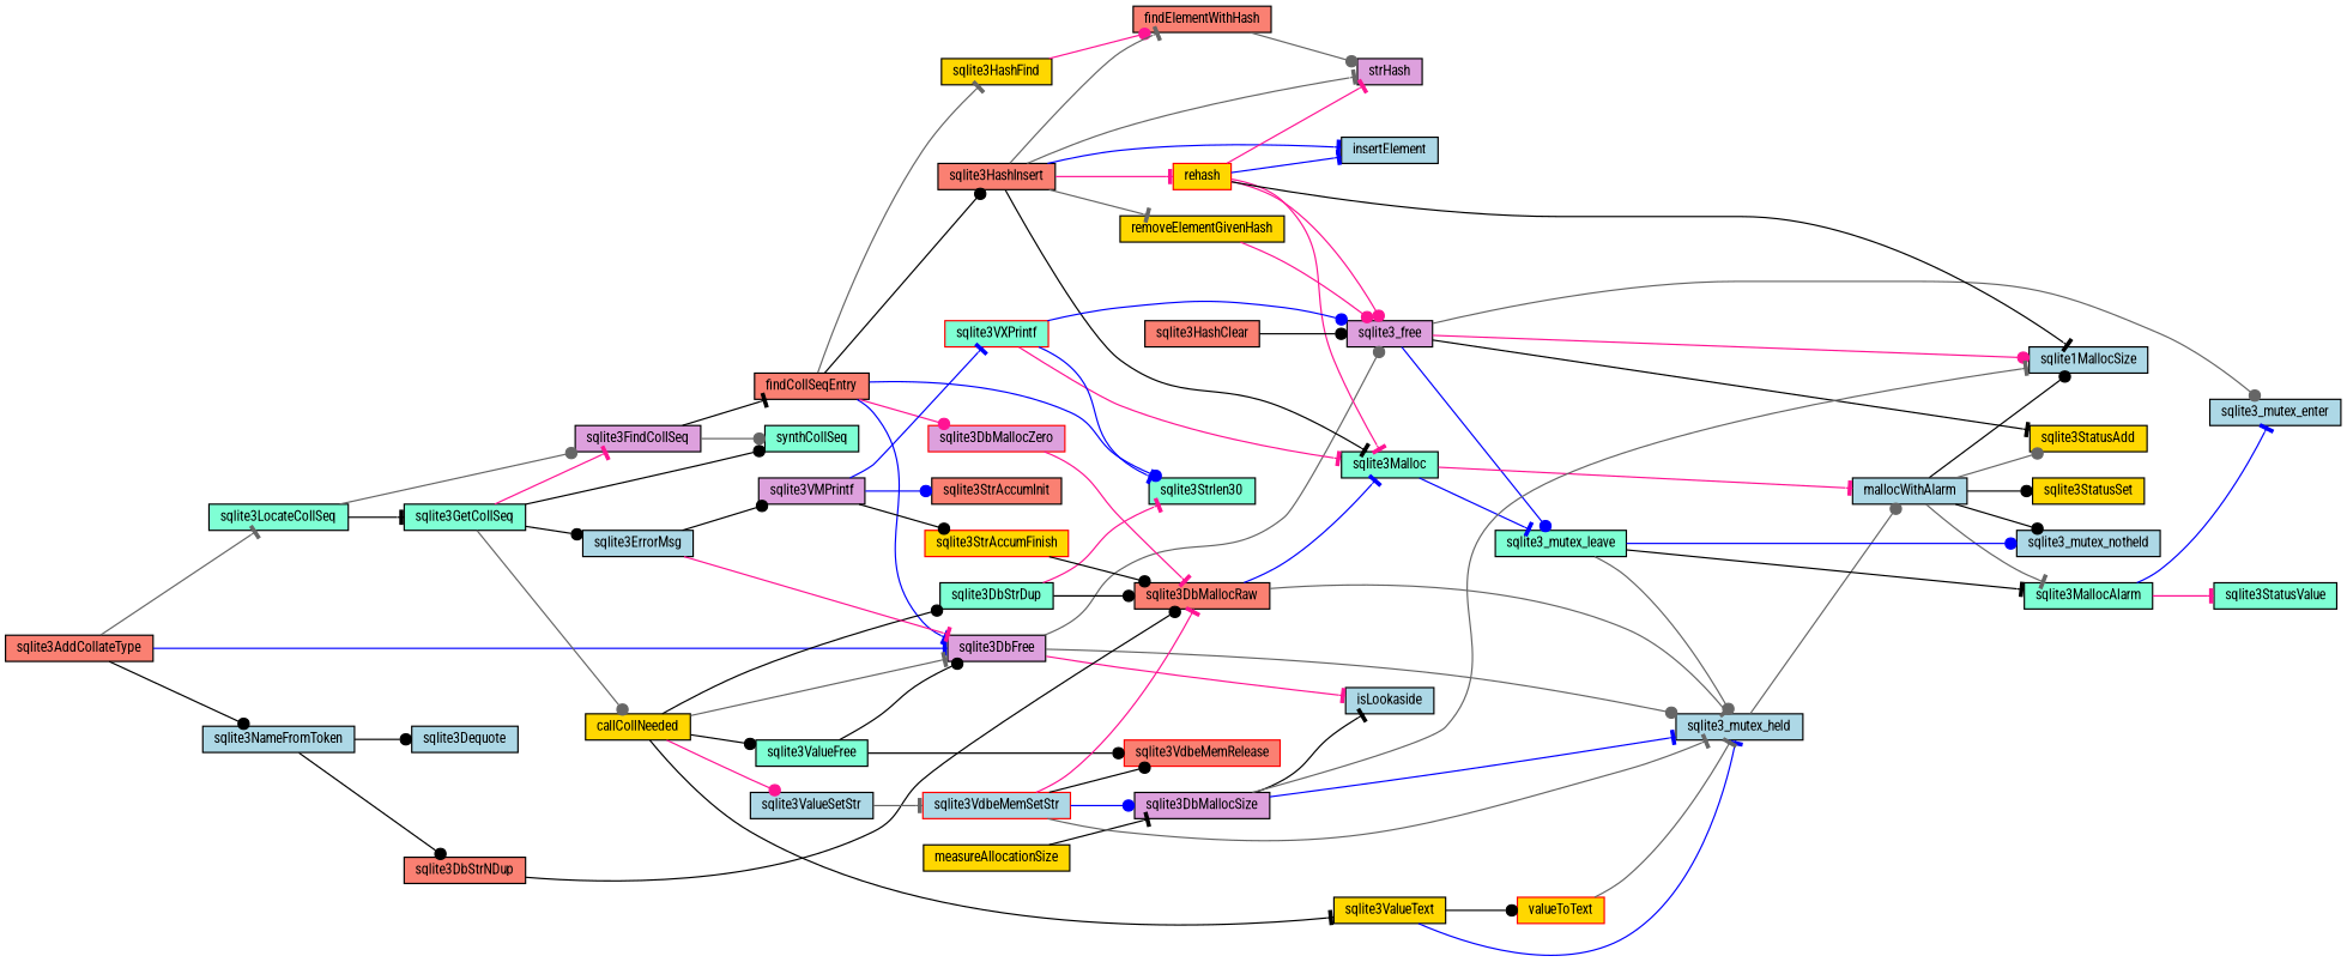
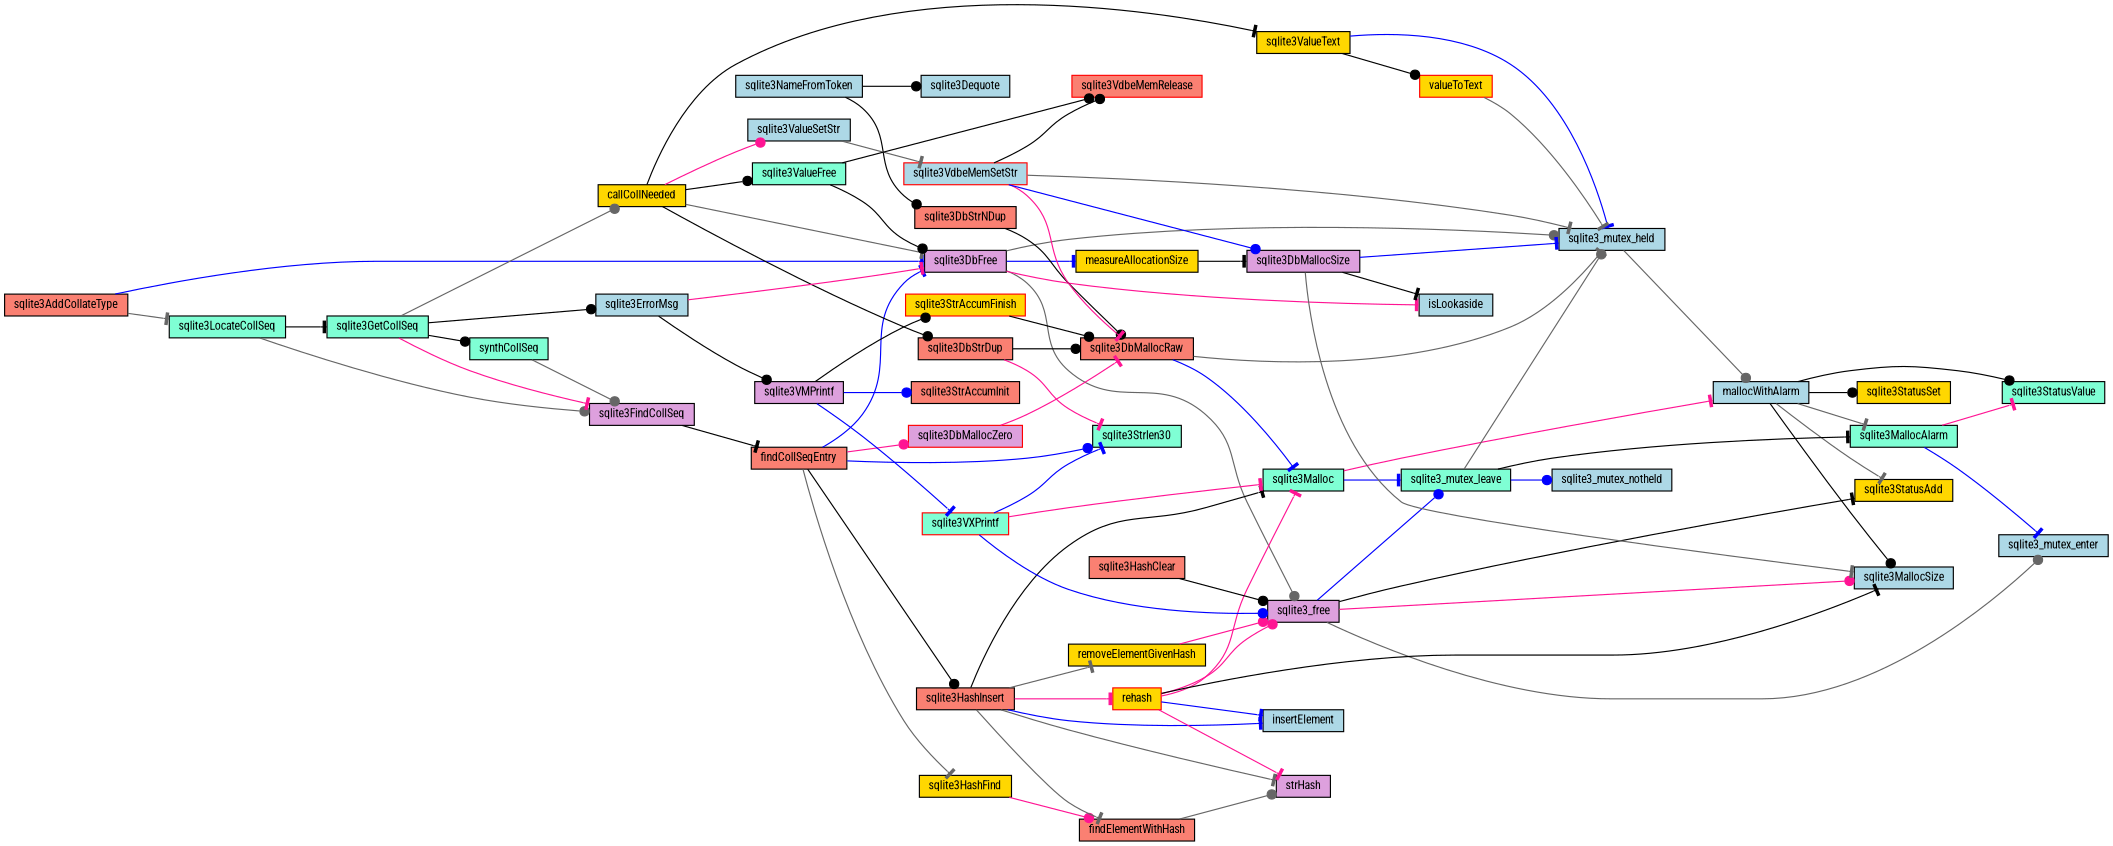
  digraph {
    fontname="Roboto Condensed"
    rankdir=LR
    node [color=black fillcolor=lightblue fontname="Roboto Condensed" fontsize=10 shape=record style=filled]
    edge [arrowhead=tee color=black fontname="Roboto Condensed" fontsize=10 labelfontname=FreeSans labelfontsize=10 style=solid]
    n1 [fillcolor=salmon fontcolor=black height=0.2 label=sqlite3AddCollateType width=0.4]
    n2 [height=0.2 label=sqlite3NameFromToken width=0.4]
    n3 [fillcolor=aquamarine height=0.2 label=sqlite3LocateCollSeq width=0.4]
    n4 [fillcolor=plum height=0.2 label=sqlite3DbFree width=0.4]
    n5 [fillcolor=salmon height=0.2 label=sqlite3DbStrNDup width=0.4]
    n6 [height=0.2 label=sqlite3Dequote width=0.4]
    n7 [fillcolor=plum height=0.2 label=sqlite3FindCollSeq width=0.4]
    n8 [fillcolor=aquamarine height=0.2 label=sqlite3GetCollSeq width=0.4]
    n9 [height=0.2 label=sqlite3_mutex_held width=0.4]
    n10 [fillcolor=plum height=0.2 label=sqlite3_free width=0.4]
    n11 [fillcolor=gold height=0.2 label=measureAllocationSize width=0.4]
    n12 [height=0.2 label=isLookaside width=0.4]
    n13 [fillcolor=salmon height=0.2 label=sqlite3DbMallocRaw width=0.4]
    n14 [fillcolor=aquamarine height=0.2 label=sqlite3Malloc width=0.4]
    n15 [height=0.2 label=mallocWithAlarm width=0.4]
    n16 [fillcolor=aquamarine height=0.2 label=sqlite3_mutex_leave width=0.4]
    n17 [height=0.2 label=sqlite3_mutex_enter width=0.4]
    n18 [fillcolor=gold height=0.2 label=sqlite3StatusSet width=0.4]
    n19 [fillcolor=aquamarine height=0.2 label=sqlite3StatusValue width=0.4]
    n20 [fillcolor=aquamarine height=0.2 label=sqlite3MallocAlarm width=0.4]
-   n21 [height=0.2 label=sqlite1MallocSize width=0.4]
+   n21 [height=0.2 label=sqlite3MallocSize width=0.4]
    n22 [fillcolor=gold height=0.2 label=sqlite3StatusAdd width=0.4]
    n23 [height=0.2 label=sqlite3_mutex_notheld width=0.4]
    n24 [fillcolor=salmon height=0.2 label=findCollSeqEntry width=0.4]
    n25 [fillcolor=gold height=0.2 label=callCollNeeded width=0.4]
    n26 [fillcolor=aquamarine height=0.2 label=synthCollSeq width=0.4]
    n27 [height=0.2 label=sqlite3ErrorMsg width=0.4]
    n28 [fillcolor=gold height=0.2 label=sqlite3HashFind width=0.4]
    n29 [fillcolor=aquamarine height=0.2 label=sqlite3Strlen30 width=0.4]
    n30 [color=red fillcolor=plum height=0.2 label=sqlite3DbMallocZero width=0.4]
    n31 [fillcolor=salmon height=0.2 label=sqlite3HashInsert width=0.4]
    n32 [fillcolor=salmon height=0.2 label=findElementWithHash width=0.4]
    n33 [fillcolor=plum height=0.2 label=strHash width=0.4]
    n34 [fillcolor=gold height=0.2 label=removeElementGivenHash width=0.4]
    n35 [color=red fillcolor=gold height=0.2 label=rehash width=0.4]
    n36 [height=0.2 label=insertElement width=0.4]
    n37 [fillcolor=salmon height=0.2 label=sqlite3HashClear width=0.4]
    n38 [fillcolor=plum height=0.2 label=sqlite3DbMallocSize width=0.4]
-   n39 [fillcolor=aquamarine height=0.2 label=sqlite3DbStrDup width=0.4]
+   n39 [fillcolor=salmon height=0.2 label=sqlite3DbStrDup width=0.4]
    n40 [height=0.2 label=sqlite3ValueSetStr width=0.4]
    n41 [fillcolor=gold height=0.2 label=sqlite3ValueText width=0.4]
    n42 [fillcolor=aquamarine height=0.2 label=sqlite3ValueFree width=0.4]
    n43 [fillcolor=plum height=0.2 label=sqlite3VMPrintf width=0.4]
    n44 [color=red height=0.2 label=sqlite3VdbeMemSetStr width=0.4]
    n45 [color=red fillcolor=gold height=0.2 label=valueToText width=0.4]
    n46 [color=red fillcolor=salmon height=0.2 label=sqlite3VdbeMemRelease width=0.4]
    n47 [fillcolor=salmon height=0.2 label=sqlite3StrAccumInit width=0.4]
    n48 [color=red fillcolor=aquamarine height=0.2 label=sqlite3VXPrintf width=0.4]
    n49 [color=red fillcolor=gold height=0.2 label=sqlite3StrAccumFinish width=0.4]
-   n1 -> n2 [arrowhead=dot]
    n1 -> n3 [color=gray40]
    n1 -> n4 [color=blue]
    n2 -> n5 [arrowhead=dot]
    n2 -> n6 [arrowhead=dot]
    n3 -> n7 [arrowhead=dot color=gray40]
    n3 -> n8
    n4 -> n9 [arrowhead=dot color=gray40]
    n4 -> n10 [arrowhead=dot color=gray40]
+   n4 -> n11 [color=blue]
    n4 -> n12 [color=deeppink]
    n5 -> n13 [arrowhead=dot]
    n7 -> n24
    n8 -> n7 [color=deeppink]
    n8 -> n25 [arrowhead=dot color=gray40]
    n8 -> n26 [arrowhead=dot]
    n8 -> n27 [arrowhead=dot]
    n9 -> n15 [arrowhead=dot color=gray40]
    n10 -> n16 [arrowhead=dot color=blue]
    n10 -> n17 [arrowhead=dot color=gray40]
    n10 -> n21 [arrowhead=dot color=deeppink]
    n10 -> n22
    n11 -> n38
    n13 -> n9 [color=gray40]
    n13 -> n14 [color=blue]
    n14 -> n15 [color=deeppink]
    n14 -> n16 [color=blue]
    n15 -> n18 [arrowhead=dot]
-   n15 -> n23 [arrowhead=dot]
+   n15 -> n19 [arrowhead=dot]
    n15 -> n20 [color=gray40]
    n15 -> n21 [arrowhead=dot]
-   n15 -> n22 [arrowhead=dot color=gray40]
+   n15 -> n22 [color=gray40]
    n16 -> n9 [arrowhead=dot color=gray40]
    n16 -> n20
    n16 -> n23 [arrowhead=dot color=blue]
    n20 -> n17 [color=blue]
    n20 -> n19 [color=deeppink]
    n24 -> n4 [color=blue]
    n24 -> n28 [color=gray40]
    n24 -> n29 [arrowhead=dot color=blue]
    n24 -> n30 [arrowhead=dot color=deeppink]
    n24 -> n31 [arrowhead=dot]
    n25 -> n4 [color=gray40]
    n25 -> n39 [arrowhead=dot]
    n25 -> n40 [arrowhead=dot color=deeppink]
    n25 -> n41
    n25 -> n42 [arrowhead=dot]
-   n7 -> n26 [arrowhead=dot color=gray40]
+   n26 -> n7 [arrowhead=dot color=gray40]
    n27 -> n4 [color=deeppink]
    n27 -> n43 [arrowhead=dot]
    n28 -> n32 [arrowhead=dot color=deeppink]
    n30 -> n13 [color=deeppink]
    n31 -> n14
    n31 -> n32 [color=gray40]
    n31 -> n33 [color=gray40]
    n31 -> n34 [color=gray40]
    n31 -> n35 [color=deeppink]
    n31 -> n36 [color=blue]
    n32 -> n33 [arrowhead=dot color=gray40]
    n34 -> n10 [arrowhead=dot color=deeppink]
    n35 -> n10 [arrowhead=dot color=deeppink]
    n35 -> n14 [color=deeppink]
    n35 -> n21
    n35 -> n33 [color=deeppink]
    n35 -> n36 [color=blue]
    n37 -> n10 [arrowhead=dot]
    n38 -> n9 [color=blue]
    n38 -> n12
    n38 -> n21 [color=gray40]
    n39 -> n13 [arrowhead=dot]
    n39 -> n29 [color=deeppink]
    n40 -> n44 [color=gray40]
    n41 -> n9 [color=blue]
    n41 -> n45 [arrowhead=dot]
    n42 -> n4 [arrowhead=dot]
    n42 -> n46 [arrowhead=dot]
    n43 -> n47 [arrowhead=dot color=blue]
    n43 -> n48 [color=blue]
    n43 -> n49 [arrowhead=dot]
    n44 -> n9 [color=gray40]
    n44 -> n13 [color=deeppink]
    n44 -> n38 [arrowhead=dot color=blue]
    n44 -> n46 [arrowhead=dot]
    n45 -> n9 [color=gray40]
    n48 -> n10 [arrowhead=dot color=blue]
    n48 -> n14 [color=deeppink]
    n48 -> n29 [color=blue]
    n49 -> n13 [arrowhead=dot]
  }
